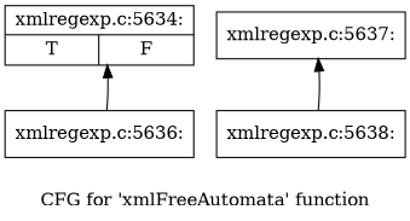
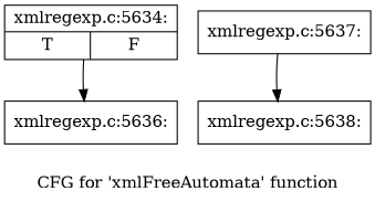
  digraph {
    label="CFG for 'xmlFreeAutomata' function"
    node [shape=record]
    n1 [label="{xmlregexp.c:5634:|{<s0>T|<s1>F}}"]
    n2 [label="{xmlregexp.c:5636:}"]
    n3 [label="{xmlregexp.c:5637:}"]
    n4 [label="{xmlregexp.c:5638:}"]
-   n2 -> n1
-   n4 -> n3
+   n1 -> n2
+   n3 -> n4
  }
